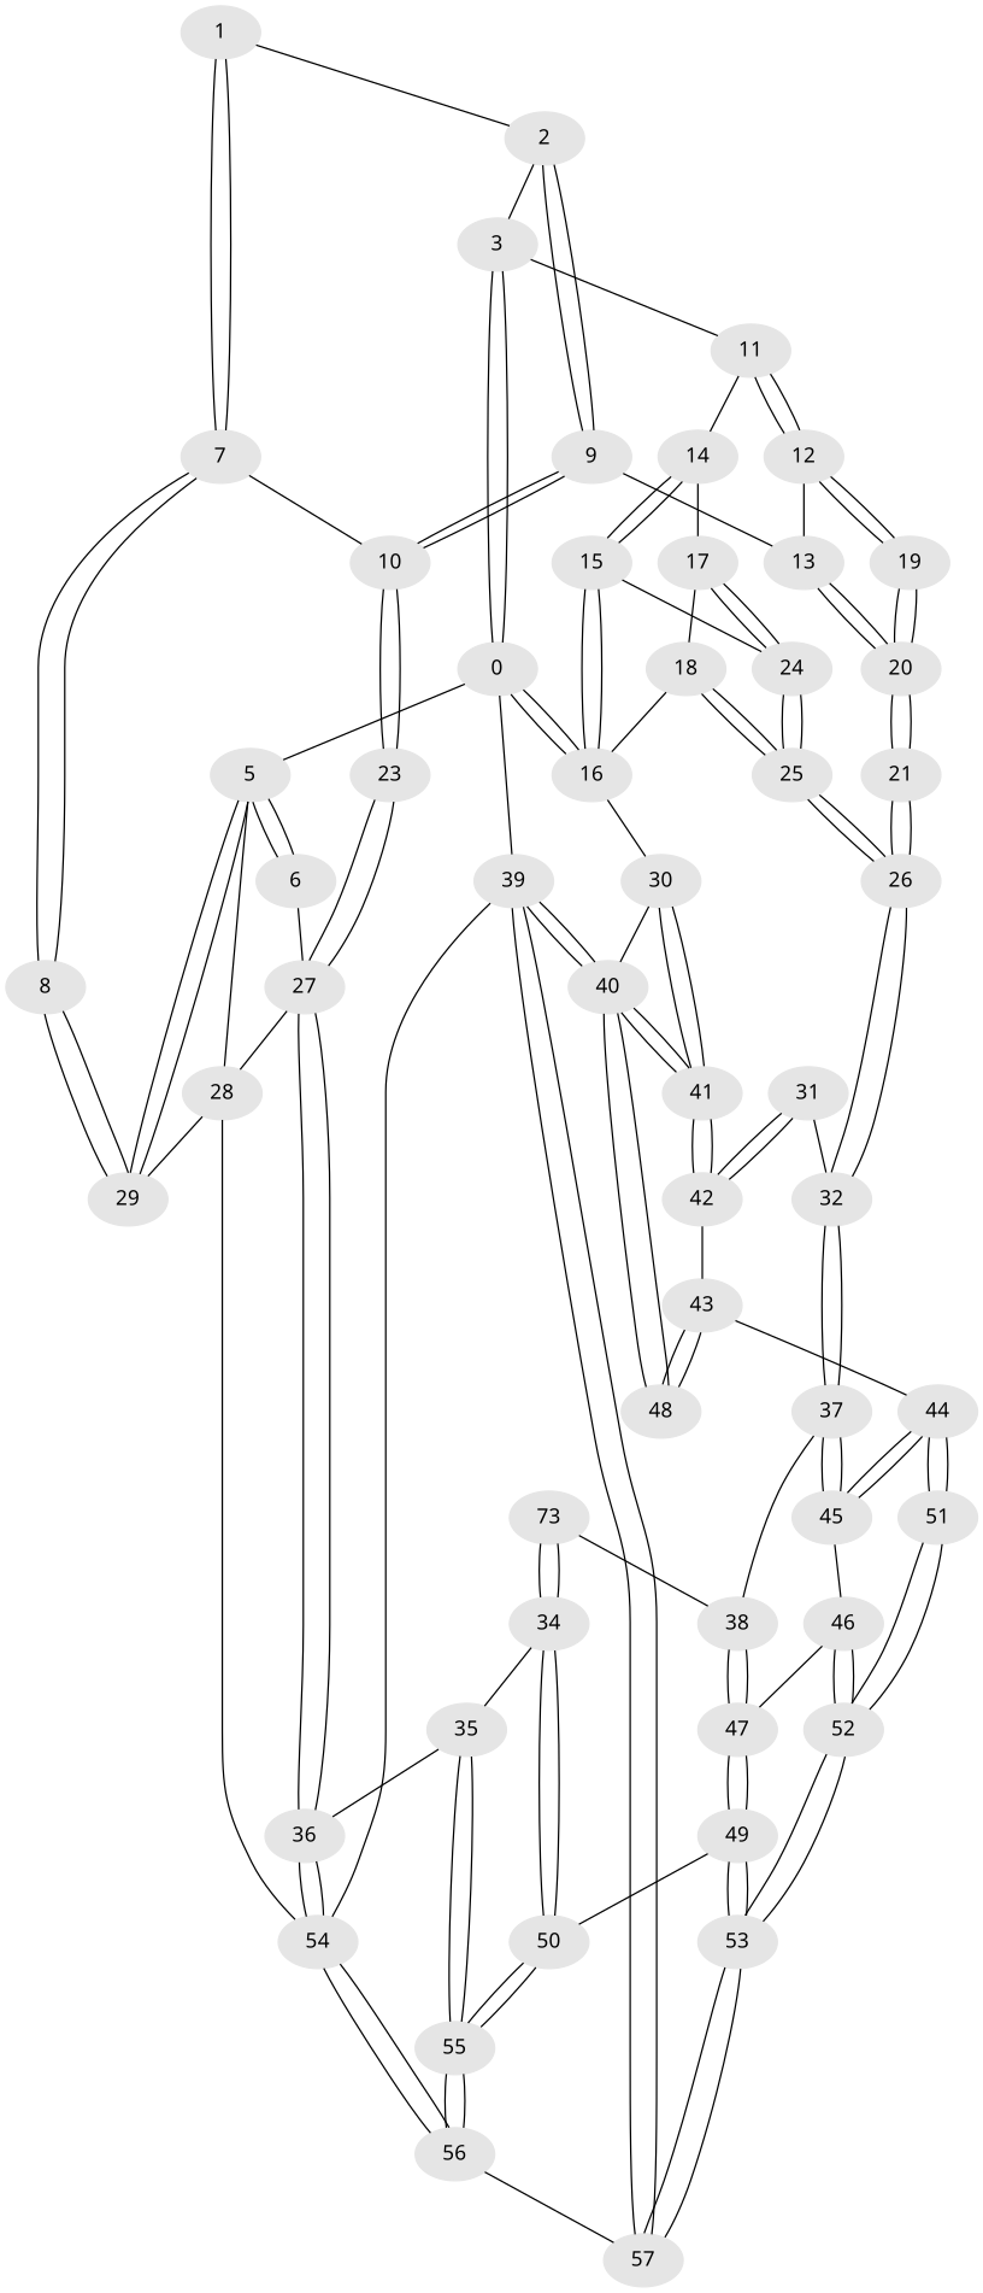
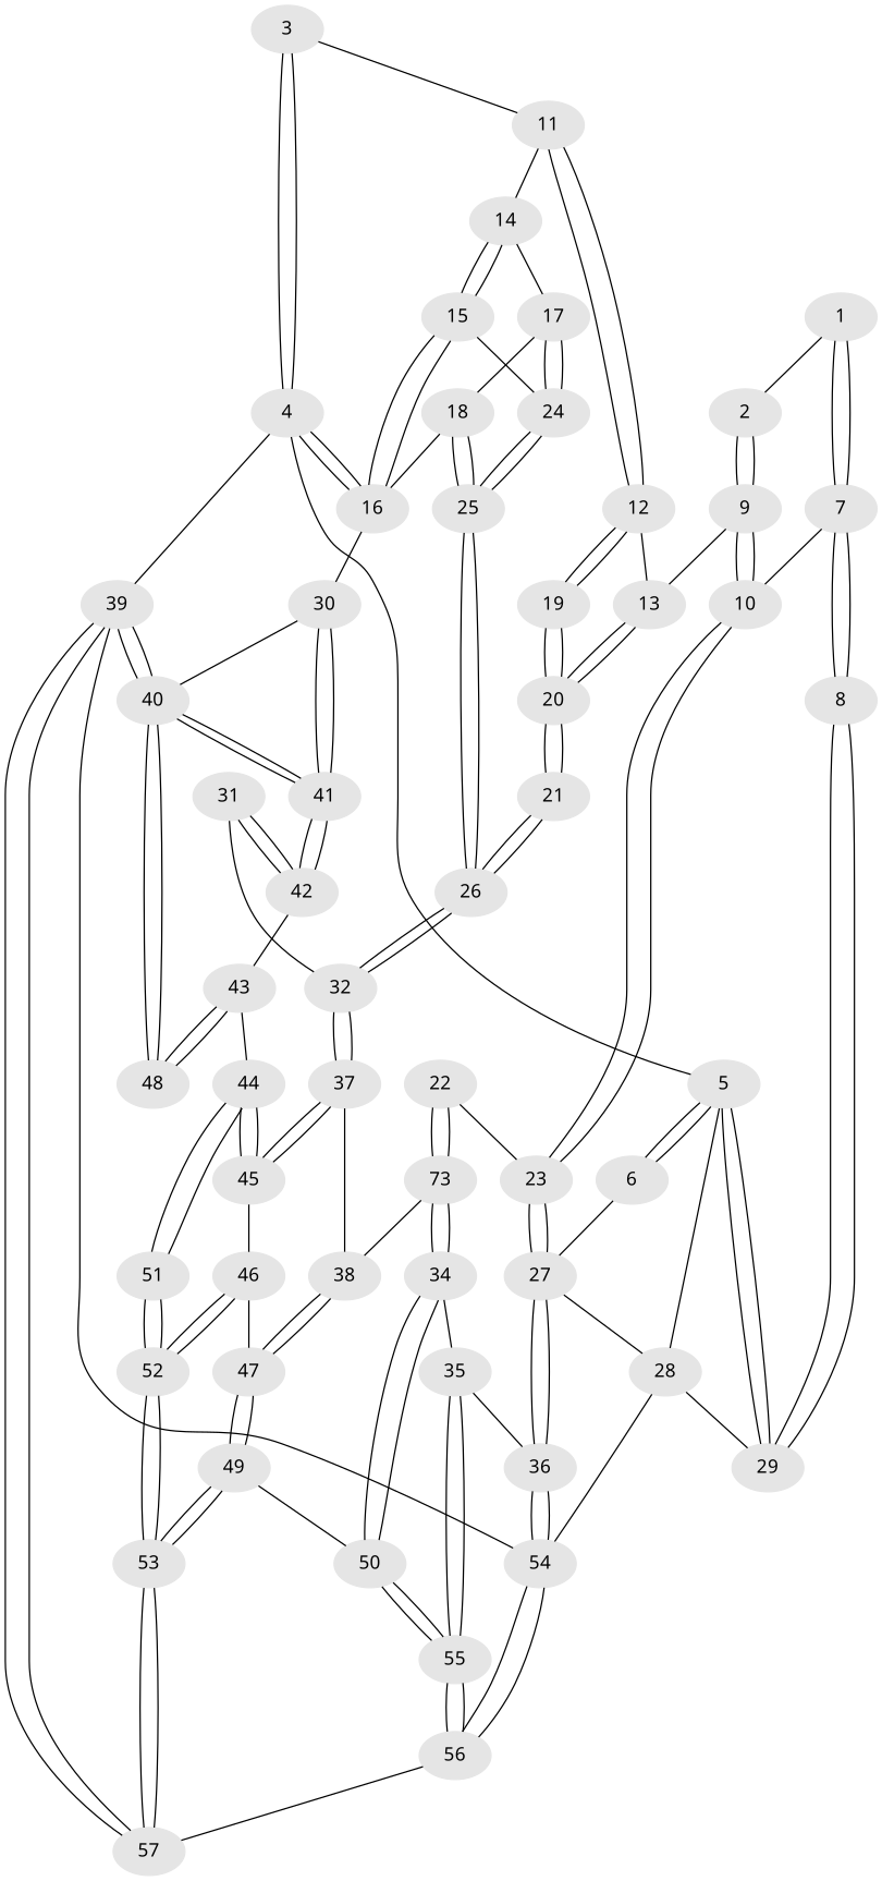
  graph {
    fontname="Noto Sans"
    node [color=gray90 fontname="Noto Sans" style=filled]
    edge [fontname="Noto Sans"]
    1
    2
    7
    3
    9
    8
    10
-   4 [label=0]
+   4
    11
    13
    5
    16
    39
    12
    14
    6
    28
    29
    30
    54
    40
    57
    27
    23
    20
    19
    15
    17
    21
    24
    18
    25
    41
    26
+   22
    n36 [label=73]
    32
    34
    38
    36
    37
    56
    31
    42
    43
    45
    35
    50
    47
    55
    46
    49
    48
    44
    51
    52
    53
    1 -- 2
    1 -- 7
    1 -- 7
-   2 -- 3
    2 -- 9
    2 -- 9
    7 -- 8
    7 -- 8
    7 -- 10
    3 -- 4
    3 -- 4
    3 -- 11
    9 -- 10
    9 -- 10
    9 -- 13
    8 -- 29
    8 -- 29
    10 -- 23
    10 -- 23
    4 -- 5
    4 -- 16
    4 -- 16
    4 -- 39
    11 -- 12
    11 -- 12
    11 -- 14
    13 -- 20
    13 -- 20
    5 -- 6
    5 -- 6
    5 -- 28
    5 -- 29
    5 -- 29
    16 -- 30
    39 -- 54
    39 -- 40
    39 -- 40
    39 -- 57
    39 -- 57
    12 -- 13
    12 -- 19
    12 -- 19
    14 -- 15
    14 -- 15
    14 -- 17
    6 -- 27
    28 -- 29
    28 -- 54
    30 -- 40
    30 -- 41
    30 -- 41
    54 -- 56
    54 -- 56
    40 -- 41
    40 -- 41
    40 -- 48
    40 -- 48
    27 -- 28
    27 -- 36
    27 -- 36
    23 -- 27
    23 -- 27
    20 -- 21
    20 -- 21
    19 -- 20
    19 -- 20
    15 -- 16
    15 -- 16
    15 -- 24
    17 -- 24
    17 -- 24
    17 -- 18
    21 -- 26
    21 -- 26
    24 -- 25
    24 -- 25
    18 -- 16
    18 -- 25
    18 -- 25
    25 -- 26
    25 -- 26
    41 -- 42
    41 -- 42
    26 -- 32
    26 -- 32
+   22 -- 23
+   22 -- n36
+   22 -- n36
    n36 -- 34
    n36 -- 34
    n36 -- 38
    32 -- 37
    32 -- 37
    34 -- 35
    34 -- 50
    34 -- 50
    38 -- 47
    38 -- 47
    36 -- 54
    36 -- 54
    37 -- 38
    37 -- 45
    37 -- 45
    56 -- 57
    31 -- 32
    31 -- 42
    31 -- 42
    42 -- 43
    43 -- 48
    43 -- 48
    43 -- 44
    45 -- 46
    35 -- 36
    35 -- 55
    35 -- 55
    50 -- 55
    50 -- 55
    47 -- 49
    47 -- 49
    55 -- 56
    55 -- 56
    46 -- 47
    46 -- 52
    46 -- 52
    49 -- 50
    49 -- 53
    49 -- 53
    44 -- 45
    44 -- 45
    44 -- 51
    44 -- 51
    51 -- 52
    51 -- 52
    52 -- 53
    52 -- 53
    53 -- 57
    53 -- 57
  }
